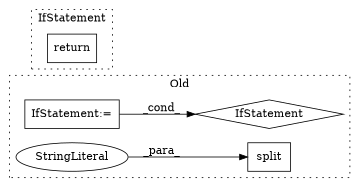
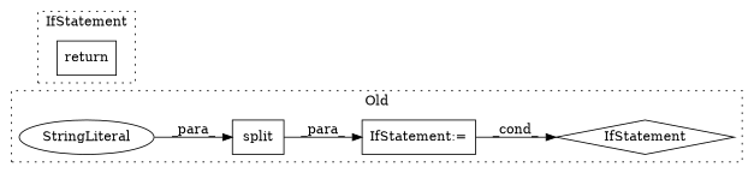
  digraph {
    rankdir=LR
    node [shape=box]
    n1 [a=32 l="6,1" label=split s="447,457"]
    n2 [a=7 l=5 label="IfStatement:=" s=357]
    n3 [a=45 l=4 label=StringLiteral s=453 shape=ellipse]
    n4 [a=25 l="8,2" label=IfStatement s="643,673" shape=diamond]
    n5 [a=41 l=7 label=return s=724]
    subgraph cluster_1 {
      label=Old
      style=dotted
      n1
      n2
      n3
      n4
    }
    subgraph cluster_2 {
      label=IfStatement
      style=dotted
      n5
    }
+   n1 -> n2 [label=_para_]
    n2 -> n4 [label=_cond_]
    n3 -> n1 [label=_para_]
  }
